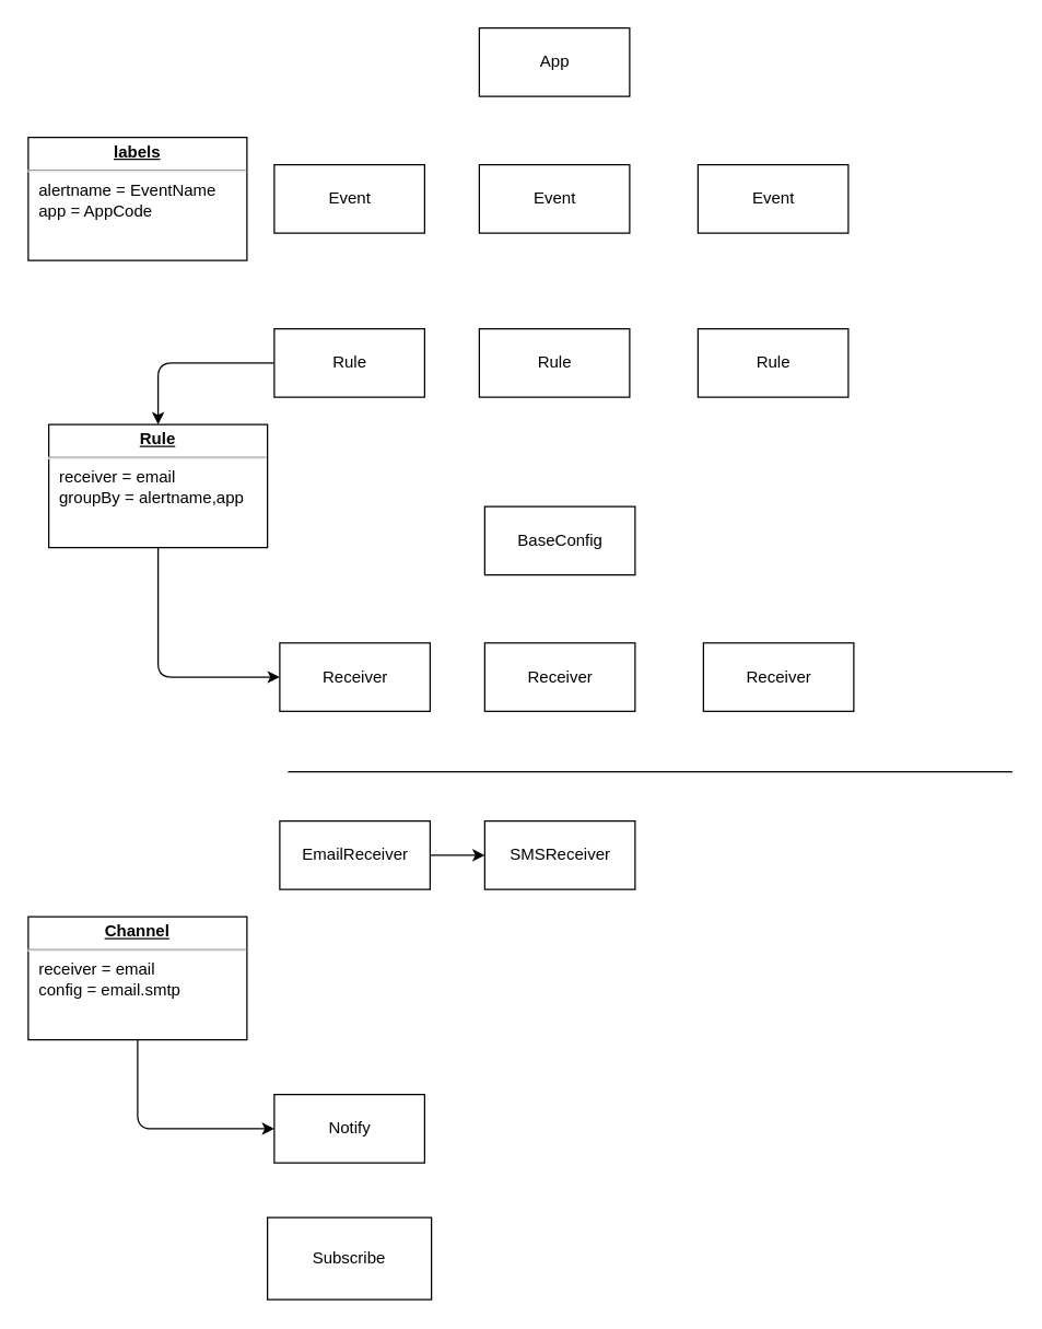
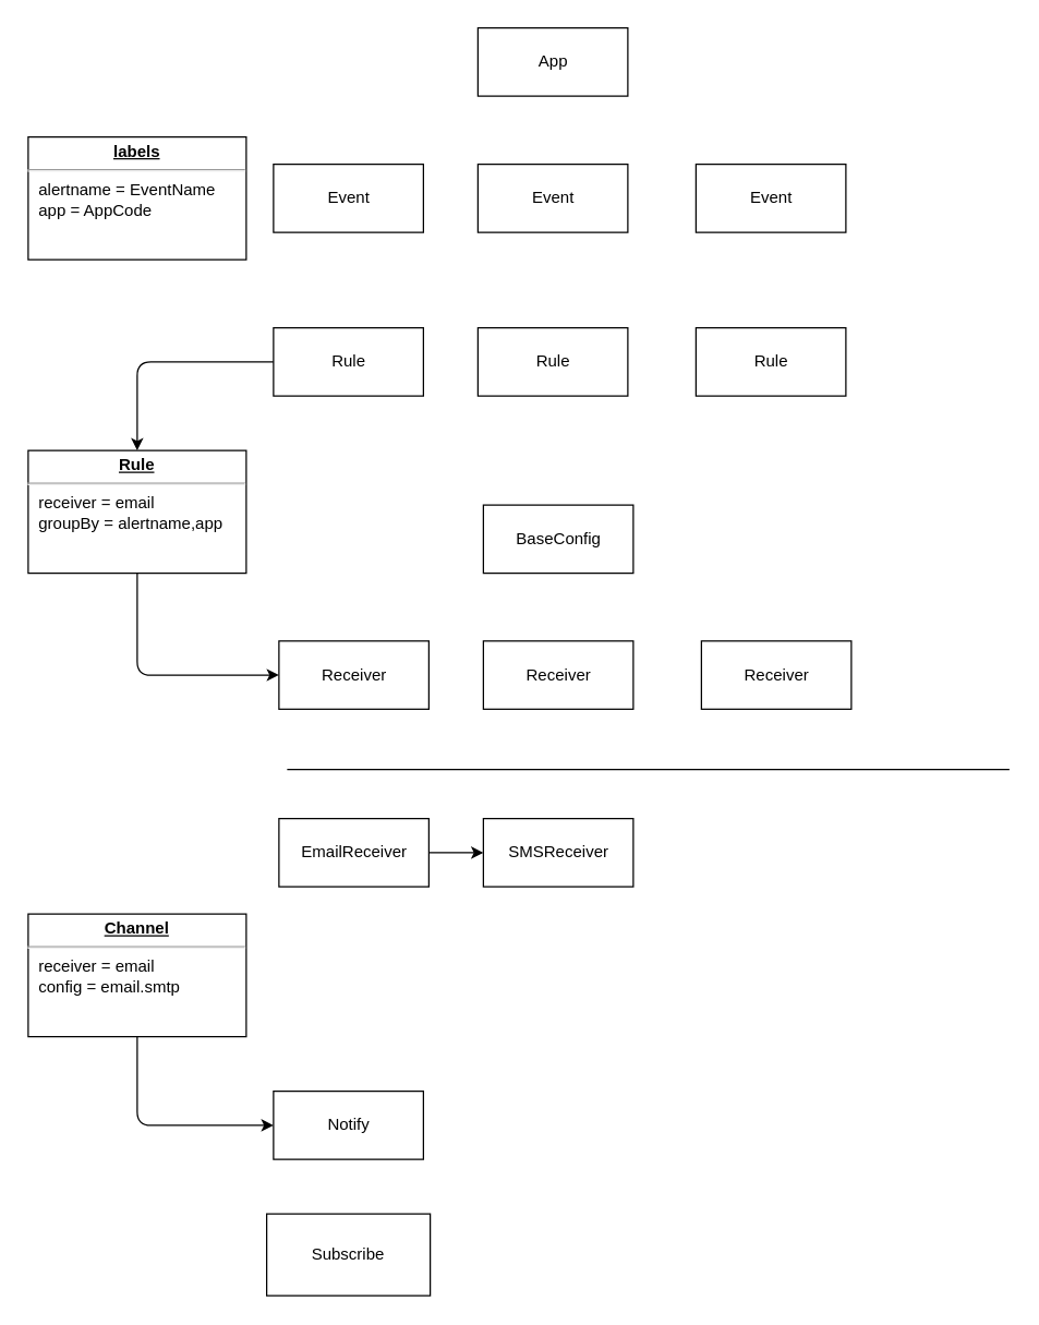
  <mxCell id="0" />
  <mxCell id="1" parent="0" />
  <mxCell id="2" value="Receiver" style="html=1;" parent="1" vertex="1"><mxGeometry x="204" y="469.75" width="110" height="50" as="geometry" /></mxCell>
  <mxCell id="3" value="Receiver" style="html=1;" parent="1" vertex="1"><mxGeometry x="354" y="469.75" width="110" height="50" as="geometry" /></mxCell>
  <mxCell id="4" value="Receiver" style="html=1;" parent="1" vertex="1"><mxGeometry x="514" y="469.75" width="110" height="50" as="geometry" /></mxCell>
  <mxCell id="5" value="BaseConfig" style="html=1;" parent="1" vertex="1"><mxGeometry x="354" y="370" width="110" height="50" as="geometry" /></mxCell>
  <mxCell id="6" value="App" style="html=1;" parent="1" vertex="1"><mxGeometry x="350" y="20" width="110" height="50" as="geometry" /></mxCell>
  <mxCell id="7" value="Event" style="html=1;" parent="1" vertex="1"><mxGeometry x="350" y="120" width="110" height="50" as="geometry" /></mxCell>
  <mxCell id="8" value="Event" style="html=1;" parent="1" vertex="1"><mxGeometry x="510" y="120" width="110" height="50" as="geometry" /></mxCell>
  <mxCell id="9" value="Event" style="html=1;" parent="1" vertex="1"><mxGeometry x="200" y="120" width="110" height="50" as="geometry" /></mxCell>
  <mxCell id="10" style="edgeStyle=orthogonalEdgeStyle;html=1;" edge="1" parent="1" source="11" target="16"><mxGeometry relative="1" as="geometry" /></mxCell>
  <mxCell id="11" value="Rule" style="html=1;" parent="1" vertex="1"><mxGeometry x="200" y="240" width="110" height="50" as="geometry" /></mxCell>
  <mxCell id="12" value="Rule" style="html=1;" parent="1" vertex="1"><mxGeometry x="350" y="240" width="110" height="50" as="geometry" /></mxCell>
  <mxCell id="13" value="Rule" style="html=1;" parent="1" vertex="1"><mxGeometry x="510" y="240" width="110" height="50" as="geometry" /></mxCell>
  <mxCell id="14" value="&lt;p style=&quot;margin:0px;margin-top:4px;text-align:center;text-decoration:underline;&quot;&gt;&lt;b&gt;labels&lt;/b&gt;&lt;/p&gt;&lt;hr&gt;&lt;p style=&quot;margin:0px;margin-left:8px;&quot;&gt;alertname = EventName&lt;br&gt;app = AppCode&lt;br&gt;&lt;/p&gt;" style="verticalAlign=top;align=left;overflow=fill;fontSize=12;fontFamily=Helvetica;html=1;" parent="1" vertex="1"><mxGeometry x="20" y="100" width="160" height="90" as="geometry" /></mxCell>
  <mxCell id="15" style="edgeStyle=orthogonalEdgeStyle;html=1;entryX=0;entryY=0.5;entryDx=0;entryDy=0;exitX=0.5;exitY=1;exitDx=0;exitDy=0;" edge="1" parent="1" source="16" target="2"><mxGeometry relative="1" as="geometry" /></mxCell>
- <mxCell id="16" value="&lt;p style=&quot;margin:0px;margin-top:4px;text-align:center;text-decoration:underline;&quot;&gt;&lt;b&gt;Rule&lt;/b&gt;&lt;/p&gt;&lt;hr&gt;&lt;p style=&quot;margin:0px;margin-left:8px;&quot;&gt;receiver = email&lt;br&gt;groupBy = alertname,app&lt;br&gt;&lt;/p&gt;" style="verticalAlign=top;align=left;overflow=fill;fontSize=12;fontFamily=Helvetica;html=1;" parent="1" vertex="1"><mxGeometry x="35" y="310" width="160" height="90" as="geometry" /></mxCell>
+ <mxCell id="16" value="&lt;p style=&quot;margin:0px;margin-top:4px;text-align:center;text-decoration:underline;&quot;&gt;&lt;b&gt;Rule&lt;/b&gt;&lt;/p&gt;&lt;hr&gt;&lt;p style=&quot;margin:0px;margin-left:8px;&quot;&gt;receiver = email&lt;br&gt;groupBy = alertname,app&lt;br&gt;&lt;/p&gt;" style="verticalAlign=top;align=left;overflow=fill;fontSize=12;fontFamily=Helvetica;html=1;" parent="1" vertex="1"><mxGeometry x="20" y="330" width="160" height="90" as="geometry" /></mxCell>
  <mxCell id="17" style="edgeStyle=orthogonalEdgeStyle;html=1;" edge="1" parent="1" source="18" target="19"><mxGeometry relative="1" as="geometry" /></mxCell>
  <mxCell id="18" value="EmailReceiver" style="html=1;" vertex="1" parent="1"><mxGeometry x="204" y="600" width="110" height="50" as="geometry" /></mxCell>
  <mxCell id="19" value="SMSReceiver" style="html=1;" vertex="1" parent="1"><mxGeometry x="354" y="600" width="110" height="50" as="geometry" /></mxCell>
  <mxCell id="20" value="" style="line;strokeWidth=1;fillColor=none;align=left;verticalAlign=middle;spacingTop=-1;spacingLeft=3;spacingRight=3;rotatable=0;labelPosition=right;points=[];portConstraint=eastwest;strokeColor=inherit;" vertex="1" parent="1"><mxGeometry x="210" y="560" width="530" height="8" as="geometry" /></mxCell>
  <mxCell id="21" style="edgeStyle=orthogonalEdgeStyle;html=1;entryX=0;entryY=0.5;entryDx=0;entryDy=0;exitX=0.5;exitY=1;exitDx=0;exitDy=0;" edge="1" parent="1" source="22" target="23"><mxGeometry relative="1" as="geometry" /></mxCell>
  <mxCell id="22" value="&lt;p style=&quot;margin:0px;margin-top:4px;text-align:center;text-decoration:underline;&quot;&gt;&lt;b&gt;Channel&lt;/b&gt;&lt;/p&gt;&lt;hr&gt;&lt;p style=&quot;margin:0px;margin-left:8px;&quot;&gt;receiver = email&lt;br&gt;config = email.smtp&lt;/p&gt;" style="verticalAlign=top;align=left;overflow=fill;fontSize=12;fontFamily=Helvetica;html=1;" vertex="1" parent="1"><mxGeometry x="20" y="670" width="160" height="90" as="geometry" /></mxCell>
  <mxCell id="23" value="Notify" style="html=1;" vertex="1" parent="1"><mxGeometry x="200" y="800" width="110" height="50" as="geometry" /></mxCell>
  <mxCell id="24" value="Subscribe" style="whiteSpace=wrap;html=1;" vertex="1" parent="1"><mxGeometry x="195" y="890" width="120" height="60" as="geometry" /></mxCell>
